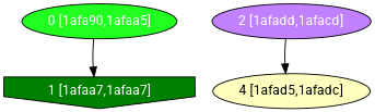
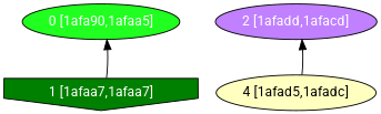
  digraph {
    fontname=Roboto
    node [fontcolor="#ffffff" fontname=Roboto shape=oval style=filled]
    edge [fontname=Roboto]
    n1 [fillcolor="#20FF20" label="0 [1afa90,1afaa5]"]
    n2 [fillcolor="#008000" label="1 [1afaa7,1afaa7]" shape=invhouse]
    n3 [fillcolor="#C080FF" label="2 [1afadd,1afacd]"]
    n4 [fillcolor="#FFFFC0" fontcolor="#000000" label="4 [1afad5,1afadc]"]
-   n1 -> n2
-   n3 -> n4
+   n2 -> n1
+   n4 -> n3
  }
